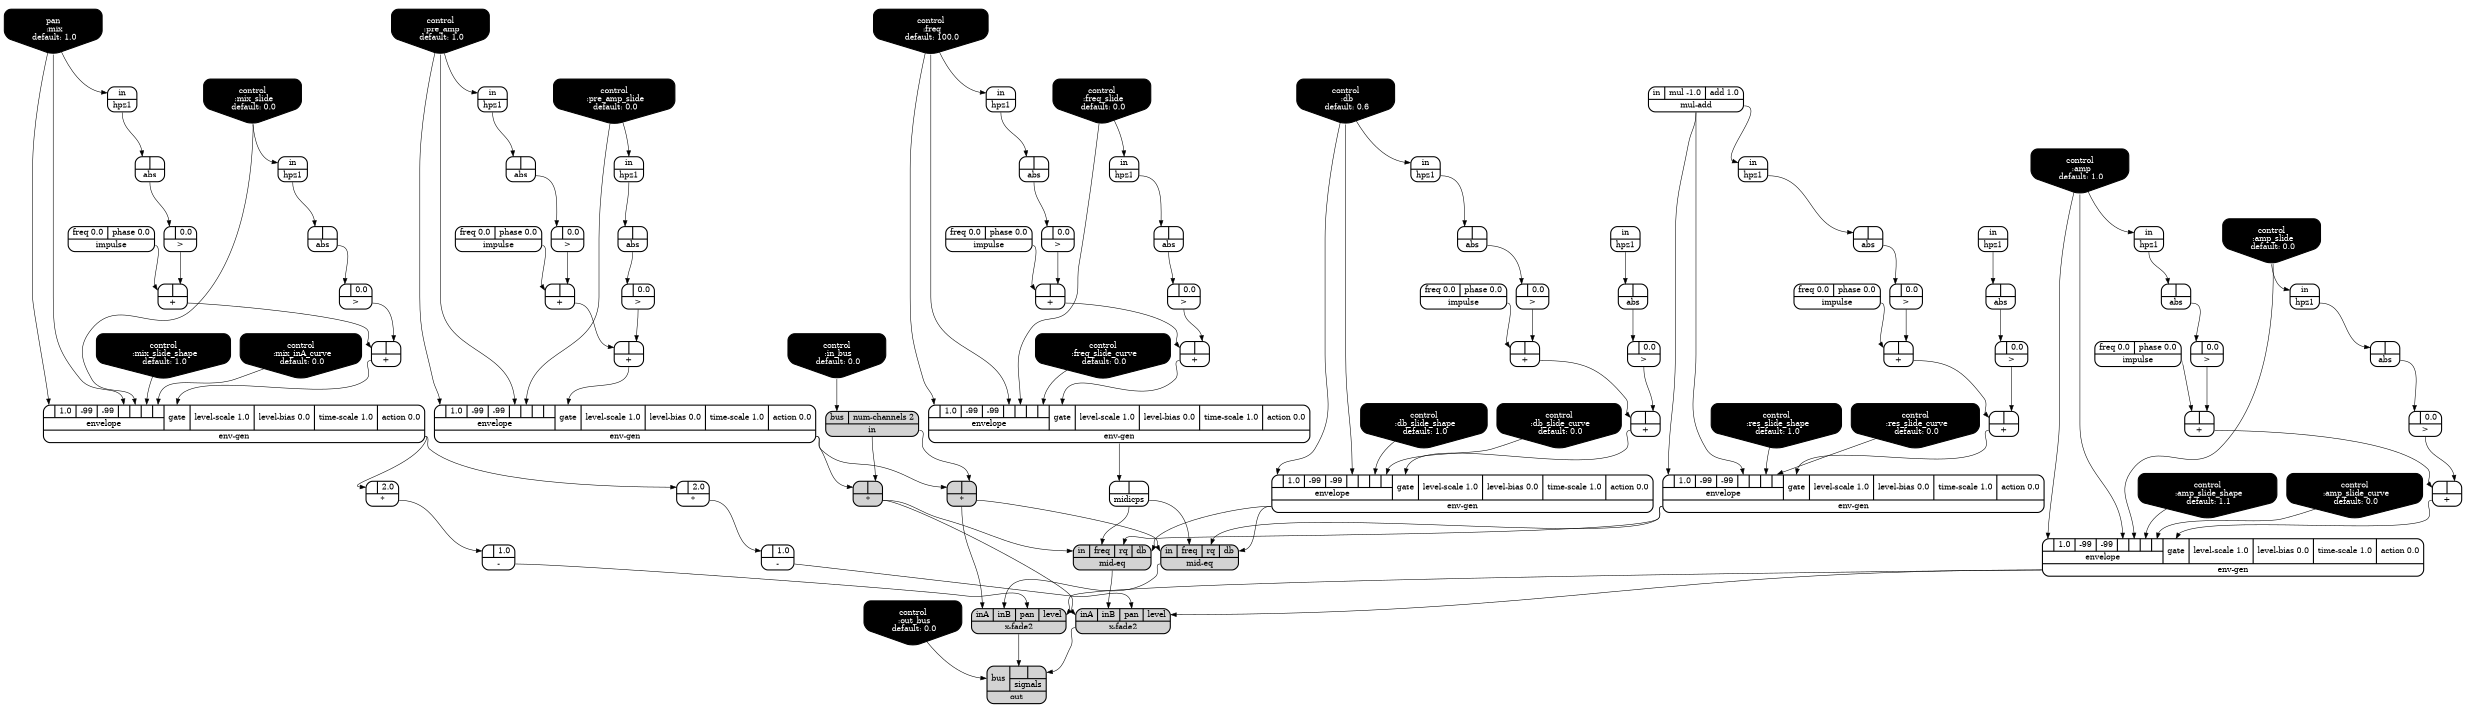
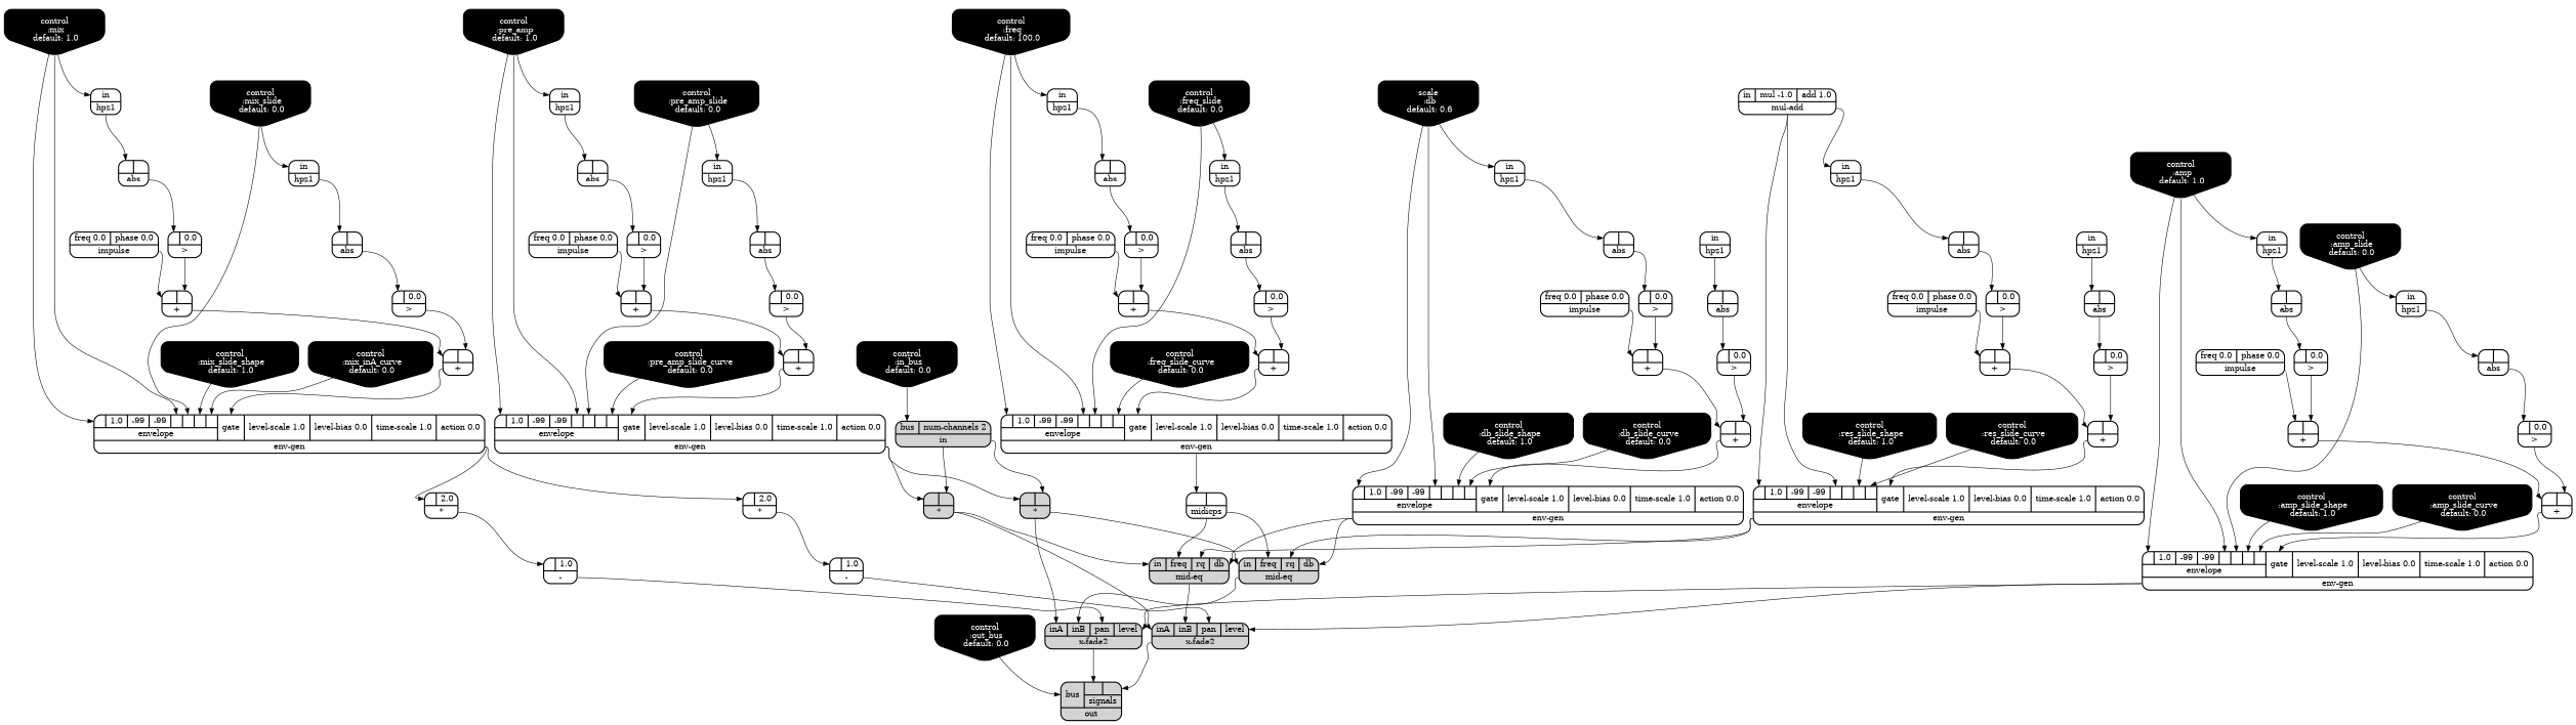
  digraph {
    node [rankdir=LR shape=record style="bold, rounded"]
    edge [headport=a tailport=__UG_NAME__]
    n1 [label="{{ <a> |<b> 2.0} |<__UG_NAME__>* }"]
    n2 [label="{{ <a> |<b> 1.0} |<__UG_NAME__>- }"]
    n3 [label="{{ <ina> inA|<inb> inB|<pan> pan|<level> level} |<__UG_NAME__>x-fade2 }" style="filled, bold, rounded"]
    n4 [label="{{ <a> |<b> 2.0} |<__UG_NAME__>* }"]
    n5 [label="{{ <a> |<b> 1.0} |<__UG_NAME__>- }"]
    n6 [label="{{ <ina> inA|<inb> inB|<pan> pan|<level> level} |<__UG_NAME__>x-fade2 }" style="filled, bold, rounded"]
    n7 [label="{{ <a> |<b> } |<__UG_NAME__>* }" style="filled, bold, rounded"]
    n8 [label="{{ <in> in|<freq> freq|<rq> rq|<db> db} |<__UG_NAME__>mid-eq }" style="filled, bold, rounded"]
    n9 [label="{{ <bus> bus|{{<signals___x____fade2___0>|<signals___x____fade2___1>}|signals}} |<__UG_NAME__>out }" style="filled, bold, rounded"]
    n10 [label="{{ <a> |<b> } |<__UG_NAME__>* }" style="filled, bold, rounded"]
    n11 [label="{{ <in> in|<freq> freq|<rq> rq|<db> db} |<__UG_NAME__>mid-eq }" style="filled, bold, rounded"]
    n12 [label="{{ <a> |<b> } |<__UG_NAME__>+ }"]
    n13 [label="{{ <a> |<b> } |<__UG_NAME__>+ }"]
    n14 [label="{{ {{<envelope___control___0>|1.0|-99|-99|<envelope___control___4>|<envelope___control___5>|<envelope___control___6>|<envelope___control___7>}|envelope}|<gate> gate|<level____scale> level-scale 1.0|<level____bias> level-bias 0.0|<time____scale> time-scale 1.0|<action> action 0.0} |<__UG_NAME__>env-gen }"]
    n15 [label="{{ <a> |<b> } |<__UG_NAME__>+ }"]
    n16 [label="{{ <a> |<b> } |<__UG_NAME__>+ }"]
    n17 [label="{{ {{<envelope___control___0>|1.0|-99|-99|<envelope___control___4>|<envelope___control___5>|<envelope___control___6>|<envelope___control___7>}|envelope}|<gate> gate|<level____scale> level-scale 1.0|<level____bias> level-bias 0.0|<time____scale> time-scale 1.0|<action> action 0.0} |<__UG_NAME__>env-gen }"]
    n18 [label="{{ <a> |<b> } |<__UG_NAME__>+ }"]
    n19 [label="{{ <a> |<b> } |<__UG_NAME__>+ }"]
    n20 [label="{{ {{<envelope___control___0>|1.0|-99|-99|<envelope___control___4>|<envelope___control___5>|<envelope___control___6>|<envelope___control___7>}|envelope}|<gate> gate|<level____scale> level-scale 1.0|<level____bias> level-bias 0.0|<time____scale> time-scale 1.0|<action> action 0.0} |<__UG_NAME__>env-gen }"]
    n21 [label="{{ <a> |<b> } |<__UG_NAME__>+ }"]
    n22 [label="{{ <a> |<b> } |<__UG_NAME__>+ }"]
    n23 [label="{{ {{<envelope___mul____add___0>|1.0|-99|-99|<envelope___mul____add___4>|<envelope___control___5>|<envelope___control___6>|<envelope___control___7>}|envelope}|<gate> gate|<level____scale> level-scale 1.0|<level____bias> level-bias 0.0|<time____scale> time-scale 1.0|<action> action 0.0} |<__UG_NAME__>env-gen }"]
    n24 [label="{{ <a> |<b> } |<__UG_NAME__>+ }"]
    n25 [label="{{ <a> |<b> } |<__UG_NAME__>+ }"]
    n26 [label="{{ {{<envelope___control___0>|1.0|-99|-99|<envelope___control___4>|<envelope___control___5>|<envelope___control___6>|<envelope___control___7>}|envelope}|<gate> gate|<level____scale> level-scale 1.0|<level____bias> level-bias 0.0|<time____scale> time-scale 1.0|<action> action 0.0} |<__UG_NAME__>env-gen }"]
    n27 [label="{{ <a> |<b> } |<__UG_NAME__>midicps }"]
    n28 [label="{{ <a> |<b> } |<__UG_NAME__>+ }"]
    n29 [label="{{ <a> |<b> } |<__UG_NAME__>+ }"]
    n30 [label="{{ {{<envelope___control___0>|1.0|-99|-99|<envelope___control___4>|<envelope___control___5>|<envelope___control___6>|<envelope___control___7>}|envelope}|<gate> gate|<level____scale> level-scale 1.0|<level____bias> level-bias 0.0|<time____scale> time-scale 1.0|<action> action 0.0} |<__UG_NAME__>env-gen }"]
    n31 [label="{{ <a> |<b> 0.0} |<__UG_NAME__>\> }"]
    n32 [label="{{ <a> |<b> 0.0} |<__UG_NAME__>\> }"]
    n33 [label="{{ <a> |<b> 0.0} |<__UG_NAME__>\> }"]
    n34 [label="{{ <a> |<b> 0.0} |<__UG_NAME__>\> }"]
    n35 [label="{{ <a> |<b> 0.0} |<__UG_NAME__>\> }"]
    n36 [label="{{ <a> |<b> 0.0} |<__UG_NAME__>\> }"]
    n37 [label="{{ <a> |<b> 0.0} |<__UG_NAME__>\> }"]
    n38 [label="{{ <a> |<b> 0.0} |<__UG_NAME__>\> }"]
    n39 [label="{{ <a> |<b> 0.0} |<__UG_NAME__>\> }"]
    n40 [label="{{ <a> |<b> 0.0} |<__UG_NAME__>\> }"]
    n41 [label="{{ <a> |<b> 0.0} |<__UG_NAME__>\> }"]
    n42 [label="{{ <a> |<b> 0.0} |<__UG_NAME__>\> }"]
    n43 [label="{{ <a> |<b> } |<__UG_NAME__>abs }"]
    n44 [label="{{ <a> |<b> } |<__UG_NAME__>abs }"]
    n45 [label="{{ <a> |<b> } |<__UG_NAME__>abs }"]
    n46 [label="{{ <a> |<b> } |<__UG_NAME__>abs }"]
    n47 [label="{{ <a> |<b> } |<__UG_NAME__>abs }"]
    n48 [label="{{ <a> |<b> } |<__UG_NAME__>abs }"]
    n49 [label="{{ <a> |<b> } |<__UG_NAME__>abs }"]
    n50 [label="{{ <a> |<b> } |<__UG_NAME__>abs }"]
    n51 [label="{{ <a> |<b> } |<__UG_NAME__>abs }"]
    n52 [label="{{ <a> |<b> } |<__UG_NAME__>abs }"]
    n53 [label="{{ <a> |<b> } |<__UG_NAME__>abs }"]
    n54 [label="{{ <a> |<b> } |<__UG_NAME__>abs }"]
    n55 [fillcolor=black fontcolor=white label="control\n :amp\n default: 1.0" shape=invhouse style="rounded, filled, bold" rankdir=""]
    n56 [label="{{ <in> in} |<__UG_NAME__>hpz1 }"]
    n57 [fillcolor=black fontcolor=white label="control\n :amp_slide\n default: 0.0" shape=invhouse style="rounded, filled, bold" rankdir=""]
    n58 [label="{{ <in> in} |<__UG_NAME__>hpz1 }"]
-   n59 [fillcolor=black fontcolor=white label="control\n :amp_slide_shape\n default: 1.1" shape=invhouse style="rounded, filled, bold" rankdir=""]
+   n59 [fillcolor=black fontcolor=white label="control\n :amp_slide_shape\n default: 1.0" shape=invhouse style="rounded, filled, bold" rankdir=""]
    n60 [fillcolor=black fontcolor=white label="control\n :amp_slide_curve\n default: 0.0" shape=invhouse style="rounded, filled, bold" rankdir=""]
-   n61 [fillcolor=black fontcolor=white label="pan\n :mix\n default: 1.0" shape=invhouse style="rounded, filled, bold" rankdir=""]
+   n61 [fillcolor=black fontcolor=white label="control\n :mix\n default: 1.0" shape=invhouse style="rounded, filled, bold" rankdir=""]
    n62 [label="{{ <in> in} |<__UG_NAME__>hpz1 }"]
    n63 [fillcolor=black fontcolor=white label="control\n :mix_slide\n default: 0.0" shape=invhouse style="rounded, filled, bold" rankdir=""]
    n64 [label="{{ <in> in} |<__UG_NAME__>hpz1 }"]
    n65 [fillcolor=black fontcolor=white label="control\n :mix_slide_shape\n default: 1.0" shape=invhouse style="rounded, filled, bold" rankdir=""]
    n66 [fillcolor=black fontcolor=white label="control\n :mix_inA_curve\n default: 0.0" shape=invhouse style="rounded, filled, bold" rankdir=""]
    n67 [fillcolor=black fontcolor=white label="control\n :pre_amp\n default: 1.0" shape=invhouse style="rounded, filled, bold" rankdir=""]
    n68 [label="{{ <in> in} |<__UG_NAME__>hpz1 }"]
    n69 [fillcolor=black fontcolor=white label="control\n :pre_amp_slide\n default: 0.0" shape=invhouse style="rounded, filled, bold" rankdir=""]
    n70 [label="{{ <in> in} |<__UG_NAME__>hpz1 }"]
+   n71 [fillcolor=black fontcolor=white label="control\n :pre_amp_slide_curve\n default: 0.0" shape=invhouse style="rounded, filled, bold" rankdir=""]
    n72 [fillcolor=black fontcolor=white label="control\n :freq\n default: 100.0" shape=invhouse style="rounded, filled, bold" rankdir=""]
    n73 [label="{{ <in> in} |<__UG_NAME__>hpz1 }"]
    n74 [fillcolor=black fontcolor=white label="control\n :freq_slide\n default: 0.0" shape=invhouse style="rounded, filled, bold" rankdir=""]
    n75 [label="{{ <in> in} |<__UG_NAME__>hpz1 }"]
    n76 [fillcolor=black fontcolor=white label="control\n :freq_slide_curve\n default: 0.0" shape=invhouse style="rounded, filled, bold" rankdir=""]
    n77 [label="{{ <in> in|<mul> mul -1.0|<add> add 1.0} |<__UG_NAME__>mul-add }"]
    n78 [label="{{ <in> in} |<__UG_NAME__>hpz1 }"]
    n79 [label="{{ <in> in} |<__UG_NAME__>hpz1 }"]
    n80 [fillcolor=black fontcolor=white label="control\n :res_slide_shape\n default: 1.0" shape=invhouse style="rounded, filled, bold" rankdir=""]
    n81 [fillcolor=black fontcolor=white label="control\n :res_slide_curve\n default: 0.0" shape=invhouse style="rounded, filled, bold" rankdir=""]
-   n82 [fillcolor=black fontcolor=white label="control\n :db\n default: 0.6" shape=invhouse style="rounded, filled, bold" rankdir=""]
+   n82 [fillcolor=black fontcolor=white label="scale\n :db\n default: 0.6" shape=invhouse style="rounded, filled, bold" rankdir=""]
    n83 [label="{{ <in> in} |<__UG_NAME__>hpz1 }"]
    n84 [label="{{ <in> in} |<__UG_NAME__>hpz1 }"]
    n85 [fillcolor=black fontcolor=white label="control\n :db_slide_shape\n default: 1.0" shape=invhouse style="rounded, filled, bold" rankdir=""]
    n86 [fillcolor=black fontcolor=white label="control\n :db_slide_curve\n default: 0.0" shape=invhouse style="rounded, filled, bold" rankdir=""]
    n87 [fillcolor=black fontcolor=white label="control\n :in_bus\n default: 0.0" shape=invhouse style="rounded, filled, bold" rankdir=""]
    n88 [label="{{ <bus> bus|<num____channels> num-channels 2} |<__UG_NAME__>in }" style="filled, bold, rounded"]
    n89 [fillcolor=black fontcolor=white label="control\n :out_bus\n default: 0.0" shape=invhouse style="rounded, filled, bold" rankdir=""]
    n90 [label="{{ <freq> freq 0.0|<phase> phase 0.0} |<__UG_NAME__>impulse }"]
    n91 [label="{{ <freq> freq 0.0|<phase> phase 0.0} |<__UG_NAME__>impulse }"]
    n92 [label="{{ <freq> freq 0.0|<phase> phase 0.0} |<__UG_NAME__>impulse }"]
    n93 [label="{{ <freq> freq 0.0|<phase> phase 0.0} |<__UG_NAME__>impulse }"]
    n94 [label="{{ <freq> freq 0.0|<phase> phase 0.0} |<__UG_NAME__>impulse }"]
    n95 [label="{{ <freq> freq 0.0|<phase> phase 0.0} |<__UG_NAME__>impulse }"]
    n1 -> n2
    n2 -> n3 [headport=pan]
    n3 -> n9 [headport=signals___x____fade2___0]
    n4 -> n5
    n5 -> n6 [headport=pan]
    n6 -> n9 [headport=signals___x____fade2___1]
    n7 -> n6 [headport=ina]
    n7 -> n8 [headport=in]
    n8 -> n6 [headport=inb]
    n10 -> n3 [headport=ina]
    n10 -> n11 [headport=in]
    n11 -> n3 [headport=inb]
    n12 -> n13
    n13 -> n14 [headport=gate]
    n14 -> n1
    n14 -> n4
    n15 -> n16
    n16 -> n17 [headport=gate]
    n17 -> n7
    n17 -> n10
    n18 -> n19
    n19 -> n20 [headport=gate]
    n20 -> n3 [headport=level]
    n20 -> n6 [headport=level]
    n21 -> n22
    n22 -> n23 [headport=gate]
    n23 -> n8 [headport=rq]
    n23 -> n11 [headport=rq]
    n24 -> n25
    n25 -> n26 [headport=gate]
    n26 -> n27
    n27 -> n8 [headport=freq]
    n27 -> n11 [headport=freq]
    n28 -> n29
    n29 -> n30 [headport=gate]
    n30 -> n8 [headport=db]
    n30 -> n11 [headport=db]
    n31 -> n12 [headport=b]
    n32 -> n13 [headport=b]
    n33 -> n15 [headport=b]
    n34 -> n16 [headport=b]
    n35 -> n28 [headport=b]
    n36 -> n18 [headport=b]
    n37 -> n25 [headport=b]
    n38 -> n19 [headport=b]
    n39 -> n21 [headport=b]
    n40 -> n22 [headport=b]
    n41 -> n24 [headport=b]
    n42 -> n29 [headport=b]
    n43 -> n31
    n44 -> n34
    n45 -> n32
    n46 -> n33
    n47 -> n35
    n48 -> n36
    n49 -> n40
    n50 -> n37
    n51 -> n38
    n52 -> n39
    n53 -> n41
    n54 -> n42
    n55 -> n20 [headport=envelope___control___0]
    n55 -> n20 [headport=envelope___control___4]
    n55 -> n56 [headport=in]
    n56 -> n48
    n57 -> n20 [headport=envelope___control___5]
    n57 -> n58 [headport=in]
    n58 -> n51
    n59 -> n20 [headport=envelope___control___6]
    n60 -> n20 [headport=envelope___control___7]
    n61 -> n14 [headport=envelope___control___0]
    n61 -> n14 [headport=envelope___control___4]
    n61 -> n62 [headport=in]
    n62 -> n43
    n63 -> n14 [headport=envelope___control___5]
    n63 -> n64 [headport=in]
    n64 -> n45
    n65 -> n14 [headport=envelope___control___6]
    n66 -> n14 [headport=envelope___control___7]
    n67 -> n17 [headport=envelope___control___0]
    n67 -> n17 [headport=envelope___control___4]
    n67 -> n68 [headport=in]
    n68 -> n46
    n69 -> n17 [headport=envelope___control___5]
    n69 -> n70 [headport=in]
    n70 -> n44
+   n71 -> n17 [headport=envelope___control___7]
    n72 -> n26 [headport=envelope___control___0]
    n72 -> n26 [headport=envelope___control___4]
    n72 -> n73 [headport=in]
    n73 -> n53
    n74 -> n26 [headport=envelope___control___5]
    n74 -> n75 [headport=in]
    n75 -> n50
    n76 -> n26 [headport=envelope___control___7]
    n77 -> n23 [headport=envelope___mul____add___0]
    n77 -> n23 [headport=envelope___mul____add___4]
    n77 -> n78 [headport=in]
    n78 -> n52
    n79 -> n49
    n80 -> n23 [headport=envelope___control___6]
    n81 -> n23 [headport=envelope___control___7]
    n82 -> n30 [headport=envelope___control___0]
    n82 -> n30 [headport=envelope___control___4]
    n82 -> n83 [headport=in]
    n83 -> n47
    n84 -> n54
    n85 -> n30 [headport=envelope___control___6]
    n86 -> n30 [headport=envelope___control___7]
    n87 -> n88 [headport=bus]
    n88 -> n7 [headport=b]
    n88 -> n10 [headport=b]
    n89 -> n9 [headport=bus]
    n90 -> n12
    n91 -> n15
    n92 -> n18
    n93 -> n21
    n94 -> n24
    n95 -> n28
  }
